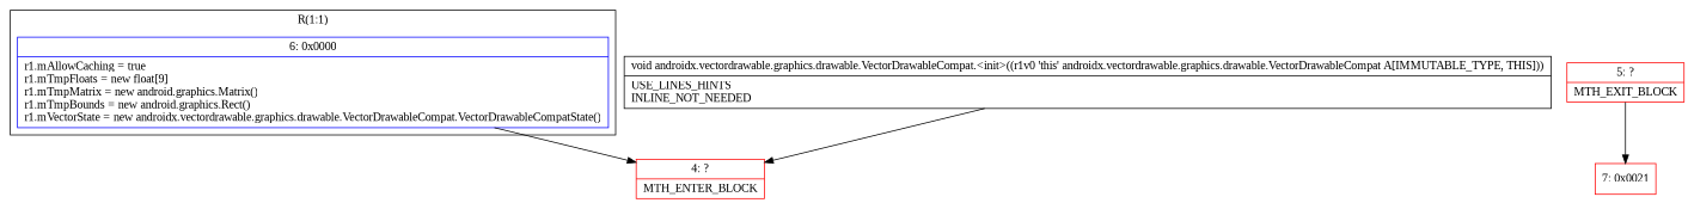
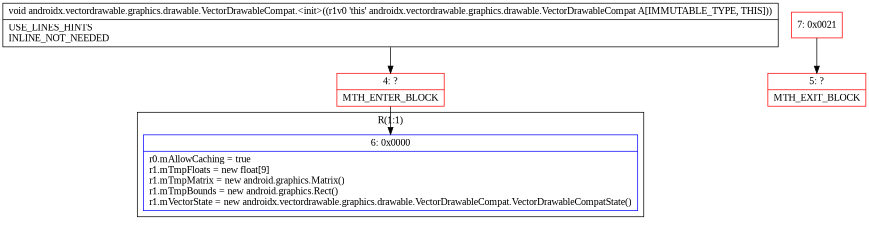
  digraph {
    fontname="Liberation Serif"
    node [color=red fontname="Liberation Serif" shape=record]
    edge [fontname="Liberation Serif"]
-   n1 [color=blue label="{6\:\ 0x0000|r1.mAllowCaching = true\lr1.mTmpFloats = new float[9]\lr1.mTmpMatrix = new android.graphics.Matrix()\lr1.mTmpBounds = new android.graphics.Rect()\lr1.mVectorState = new androidx.vectordrawable.graphics.drawable.VectorDrawableCompat.VectorDrawableCompatState()\l}"]
+   n1 [color=blue label="{6\:\ 0x0000|r0.mAllowCaching = true\lr1.mTmpFloats = new float[9]\lr1.mTmpMatrix = new android.graphics.Matrix()\lr1.mTmpBounds = new android.graphics.Rect()\lr1.mVectorState = new androidx.vectordrawable.graphics.drawable.VectorDrawableCompat.VectorDrawableCompatState()\l}"]
    n2 [label="{7\:\ 0x0021}"]
    n3 [label="{5\:\ ?|MTH_EXIT_BLOCK\l}"]
    n4 [label="{4\:\ ?|MTH_ENTER_BLOCK\l}"]
    n5 [label="{void androidx.vectordrawable.graphics.drawable.VectorDrawableCompat.\<init\>((r1v0 'this' androidx.vectordrawable.graphics.drawable.VectorDrawableCompat A[IMMUTABLE_TYPE, THIS]))  | USE_LINES_HINTS\lINLINE_NOT_NEEDED\l}" color=""]
    subgraph cluster_1 {
      label="R(1:1)"
      n1
    }
-   n3 -> n2
-   n1 -> n4
+   n2 -> n3
+   n4 -> n1
    n5 -> n4
  }
